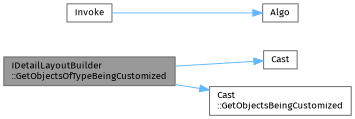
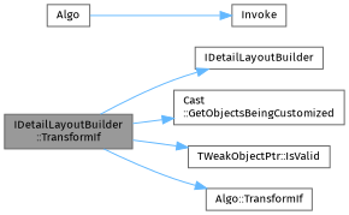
  digraph {
    fontname="Fira Sans"
    rankdir=LR
    node [color=grey40 fillcolor=white fontname="Fira Sans" fontsize=10 shape=box style=filled]
    edge [color=steelblue1 fontname="Fira Sans" fontsize=10 labelfontname=Helvetica labelfontsize=10 style=solid]
-   n1 [color=gray40 fillcolor=grey60 fontcolor=black height=0.2 label="IDetailLayoutBuilder\l::GetObjectsOfTypeBeingCustomized" width=0.4]
-   n2 [height=0.2 label=Cast width=0.4]
+   n1 [color=gray40 fillcolor=grey60 fontcolor=black height=0.2 label="IDetailLayoutBuilder\l::TransformIf" width=0.4]
+   n2 [height=0.2 label=IDetailLayoutBuilder width=0.4]
    n3 [height=0.2 label="Cast\l::GetObjectsBeingCustomized" width=0.4]
+   n4 [height=0.2 label="TWeakObjectPtr::IsValid" width=0.4]
+   n5 [height=0.2 label="Algo::TransformIf" width=0.4]
    n6 [height=0.2 label=Invoke width=0.4]
    n7 [height=0.2 label=Algo width=0.4]
    n1 -> n2
    n1 -> n3
-   n6 -> n7
+   n1 -> n4
+   n1 -> n5
+   n7 -> n6
  }
